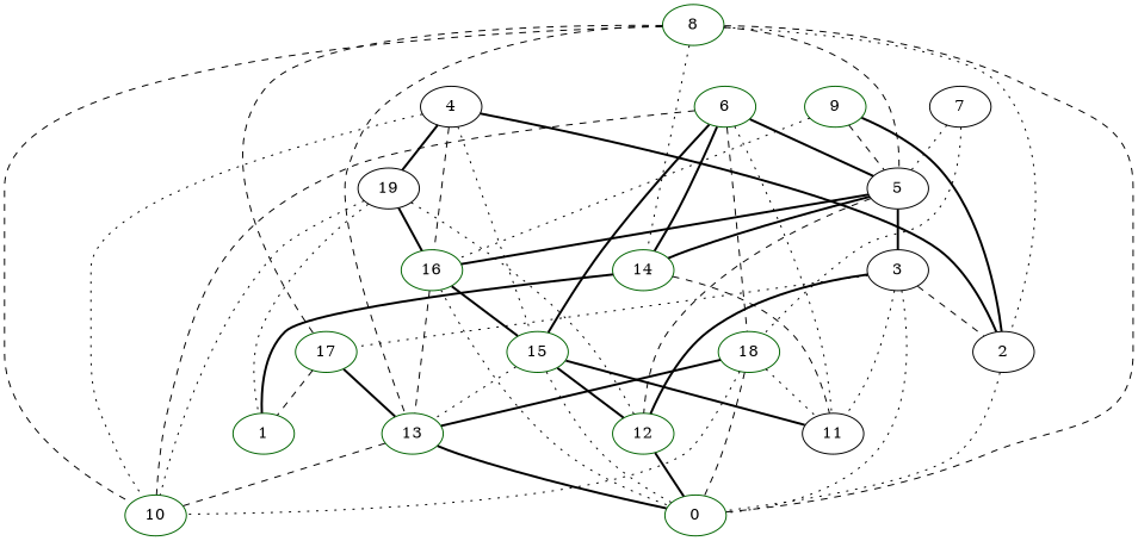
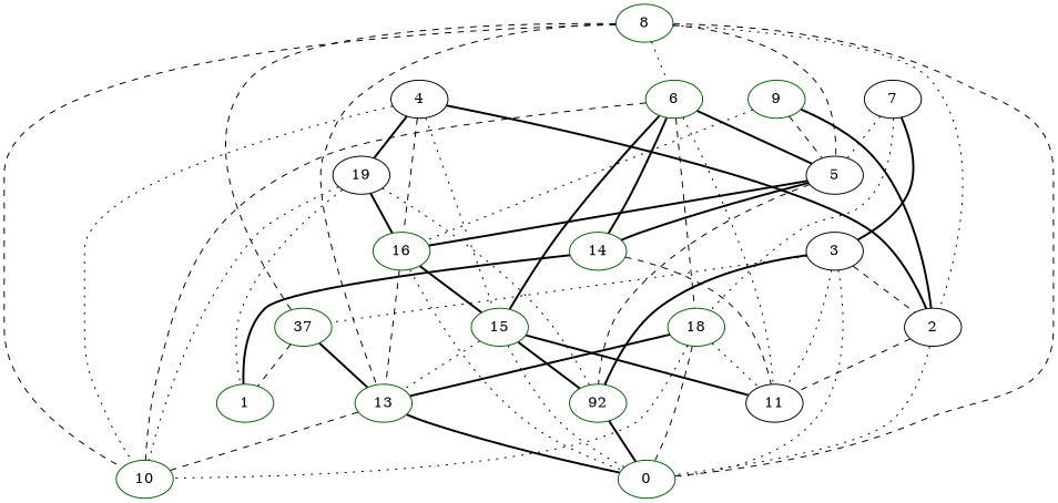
  digraph {
    node [color=darkgreen]
    edge [color=black dir=none style=dotted]
-   12
+   12 [label=92]
    0
    16
    15
    13
    11 [color=black]
    10
    3 [color=black]
    2 [color=black]
-   17
+   17 [label=37]
    1
    4 [color=black]
    19 [color=black]
    9
    5 [color=black]
    14
    6
    8
    18
    7 [color=black]
    subgraph sub_1 {
      12
      0
      16
      15
      13
      11
      10
      3
      2
      17
      1
      4
      19
      9
      5
      14
      6
      8
      18
      7
    }
    12 -> 0 [style=bold]
    16 -> 0
    16 -> 15 [style=bold]
    16 -> 13 [style=dashed]
    15 -> 12 [style=bold]
    15 -> 0
    15 -> 13
    15 -> 11 [style=bold]
    13 -> 0 [style=bold]
    13 -> 10 [style=dashed]
    3 -> 12 [style=bold]
    3 -> 0
    3 -> 11
    3 -> 2 [style=dashed]
    3 -> 17
    2 -> 0
+   2 -> 11 [style=dashed]
    17 -> 13 [style=bold]
    17 -> 1 [style=dashed]
    4 -> 16 [style=dashed]
    4 -> 15
    4 -> 10
    4 -> 2 [style=bold]
    4 -> 19 [style=bold]
    19 -> 12
    19 -> 16 [style=bold]
    19 -> 10
    19 -> 1
    9 -> 16
    9 -> 2 [style=bold]
    9 -> 5 [style=dashed]
    5 -> 12 [style=dashed]
    5 -> 16 [style=bold]
    5 -> 14 [style=bold]
    14 -> 11 [style=dashed]
    14 -> 1 [style=bold]
    6 -> 15 [style=bold]
    6 -> 11
    6 -> 10 [style=dashed]
    6 -> 5 [style=bold]
    6 -> 14 [style=bold]
    6 -> 18 [style=dashed]
    8 -> 0 [style=dashed]
    8 -> 13 [style=dashed]
    8 -> 10 [style=dashed]
    8 -> 2
    8 -> 17 [style=dashed]
    8 -> 5 [style=dashed]
-   8 -> 14
+   8 -> 6
    18 -> 0 [style=dashed]
    18 -> 13 [style=bold]
    18 -> 11
    18 -> 10
-   5 -> 3 [style=bold]
+   7 -> 3 [style=bold]
    7 -> 5
    7 -> 18
  }
